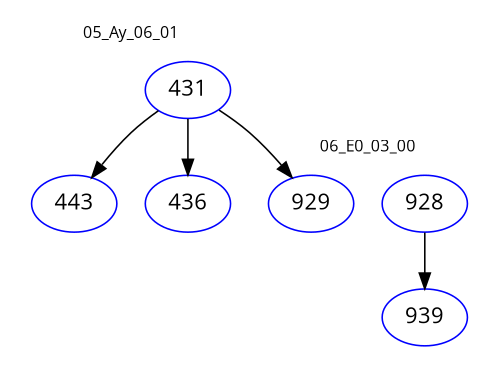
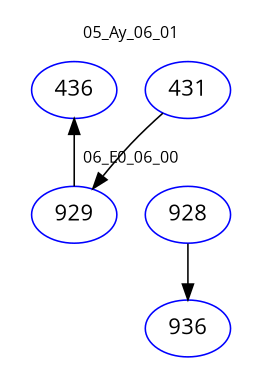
  digraph {
    fontname="Open Sans"
    node [color=blue fontname="Open Sans"]
    edge [color=black fontname="Open Sans"]
    n1 [label=431]
-   n2 [label=443]
    n3 [label=436]
    n4 [label=928]
-   n5 [label=939]
+   n5 [label=936]
    n6 [label=929]
    subgraph cluster_1 {
      color=white
      fontsize=10
      label="05_Ay_06_01"
      n1
-     n2
      n3
    }
    subgraph cluster_2 {
      color=white
      fontsize=10
-     label="06_E0_03_00"
+     label="06_E0_06_00"
      n4
      n5
      n6
    }
-   n1 -> n2
-   n1 -> n3
+   n6 -> n3
    n1 -> n6
    n4 -> n5
  }
